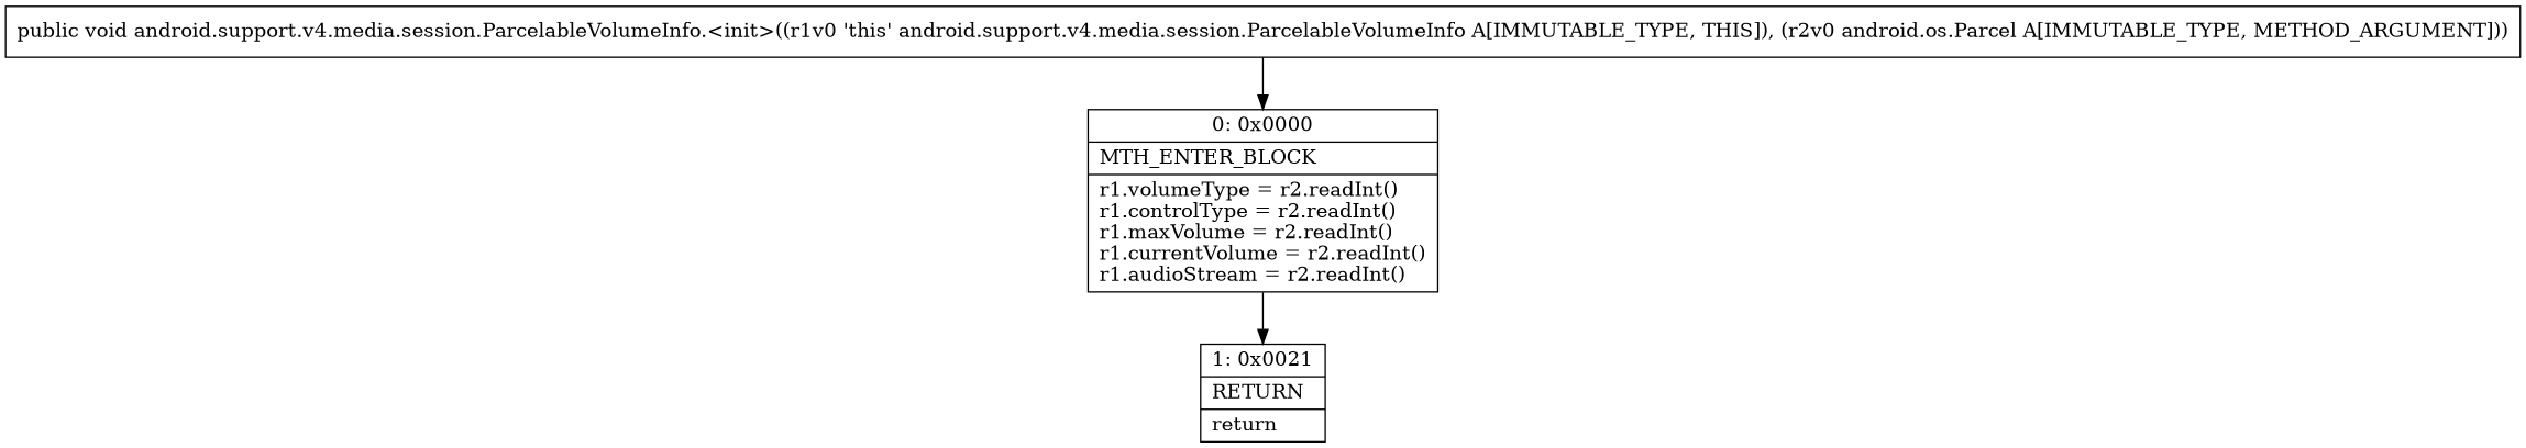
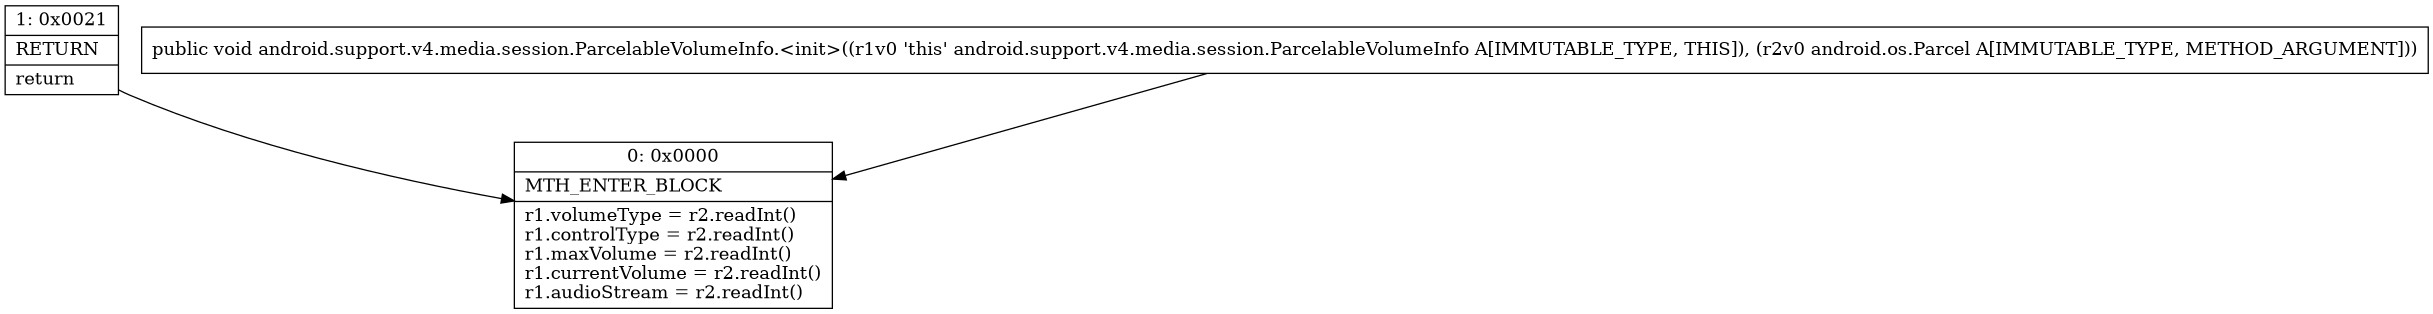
  digraph {
    node [shape=record]
    n1 [label="{0\:\ 0x0000|MTH_ENTER_BLOCK\l|r1.volumeType = r2.readInt()\lr1.controlType = r2.readInt()\lr1.maxVolume = r2.readInt()\lr1.currentVolume = r2.readInt()\lr1.audioStream = r2.readInt()\l}"]
    n2 [label="{1\:\ 0x0021|RETURN\l|return\l}"]
    n3 [label="{public void android.support.v4.media.session.ParcelableVolumeInfo.\<init\>((r1v0 'this' android.support.v4.media.session.ParcelableVolumeInfo A[IMMUTABLE_TYPE, THIS]), (r2v0 android.os.Parcel A[IMMUTABLE_TYPE, METHOD_ARGUMENT])) }"]
-   n1 -> n2
+   n2 -> n1
    n3 -> n1
  }
